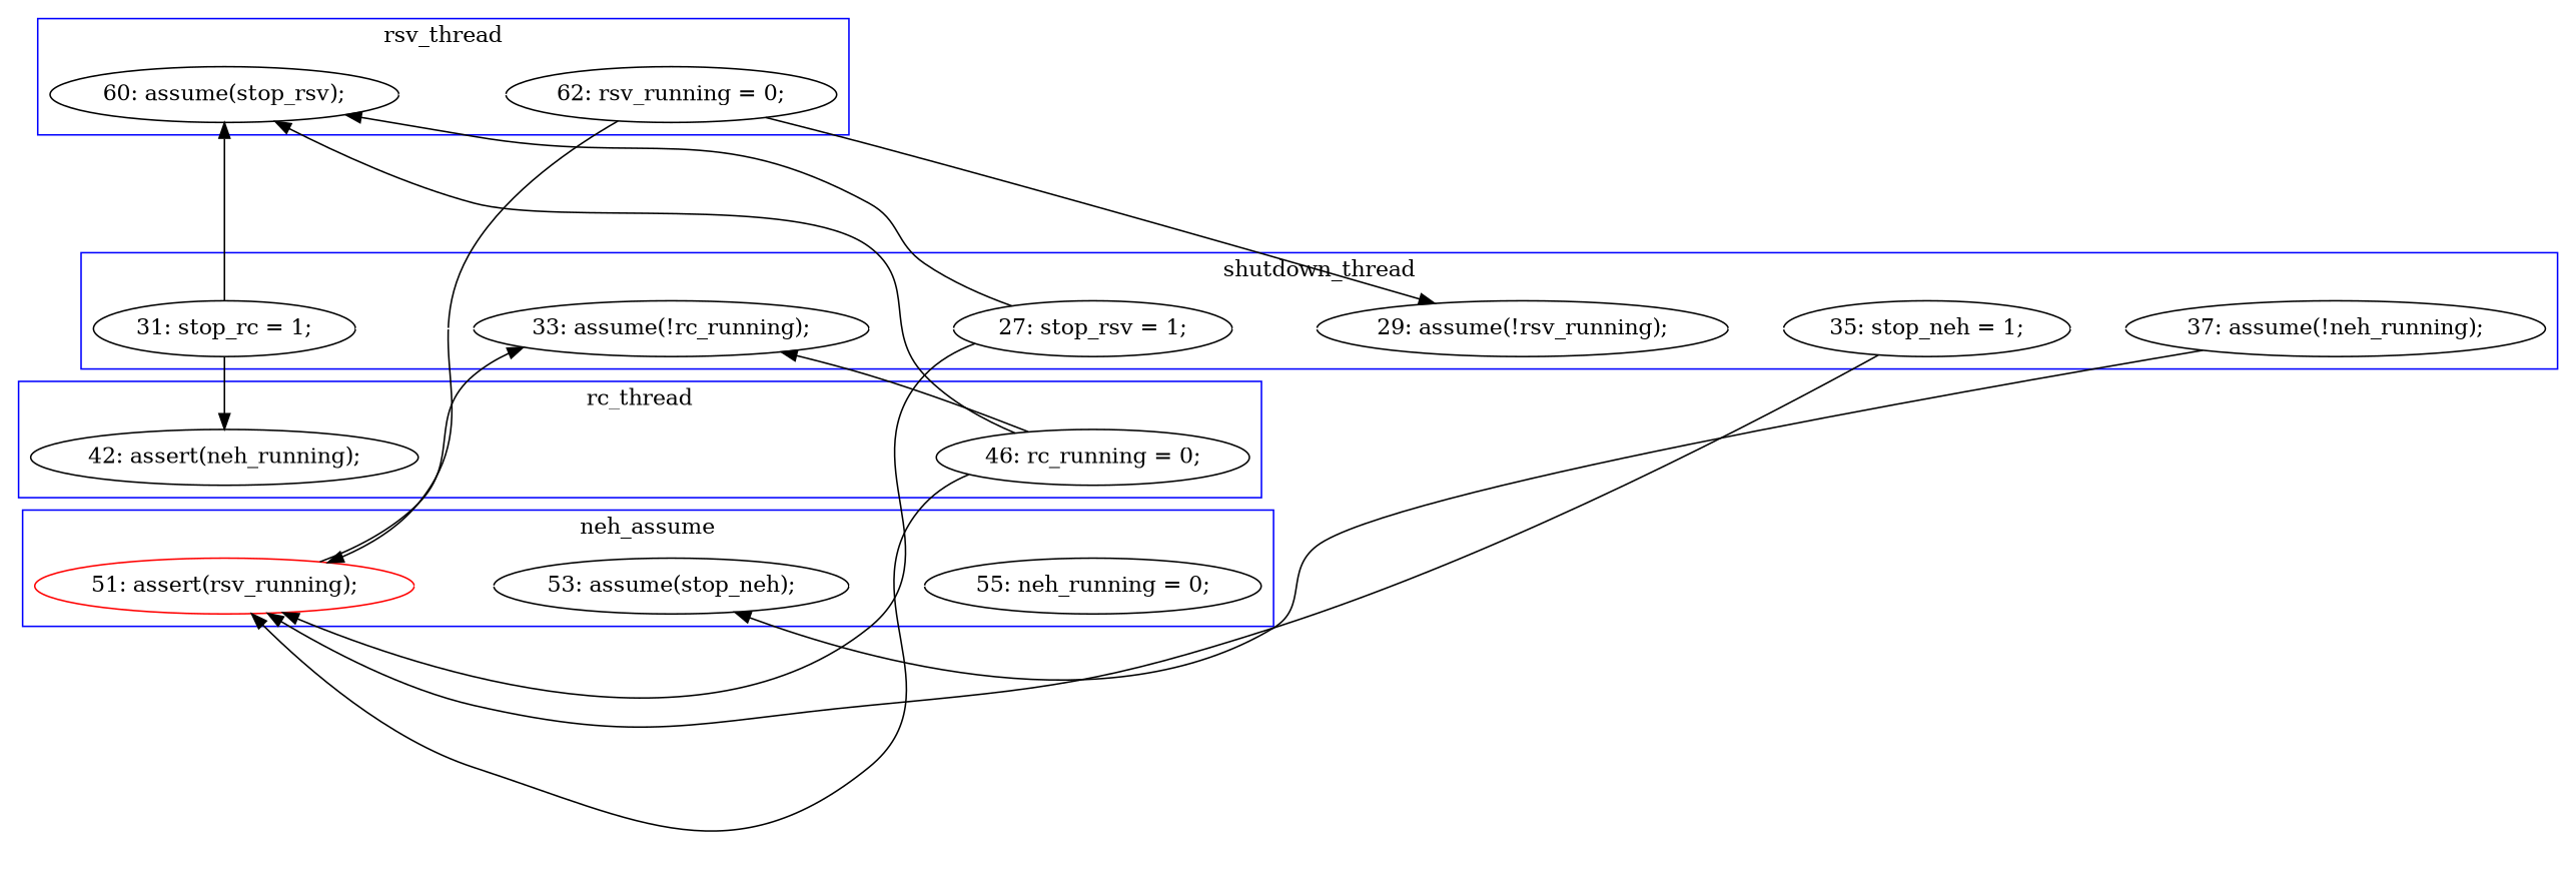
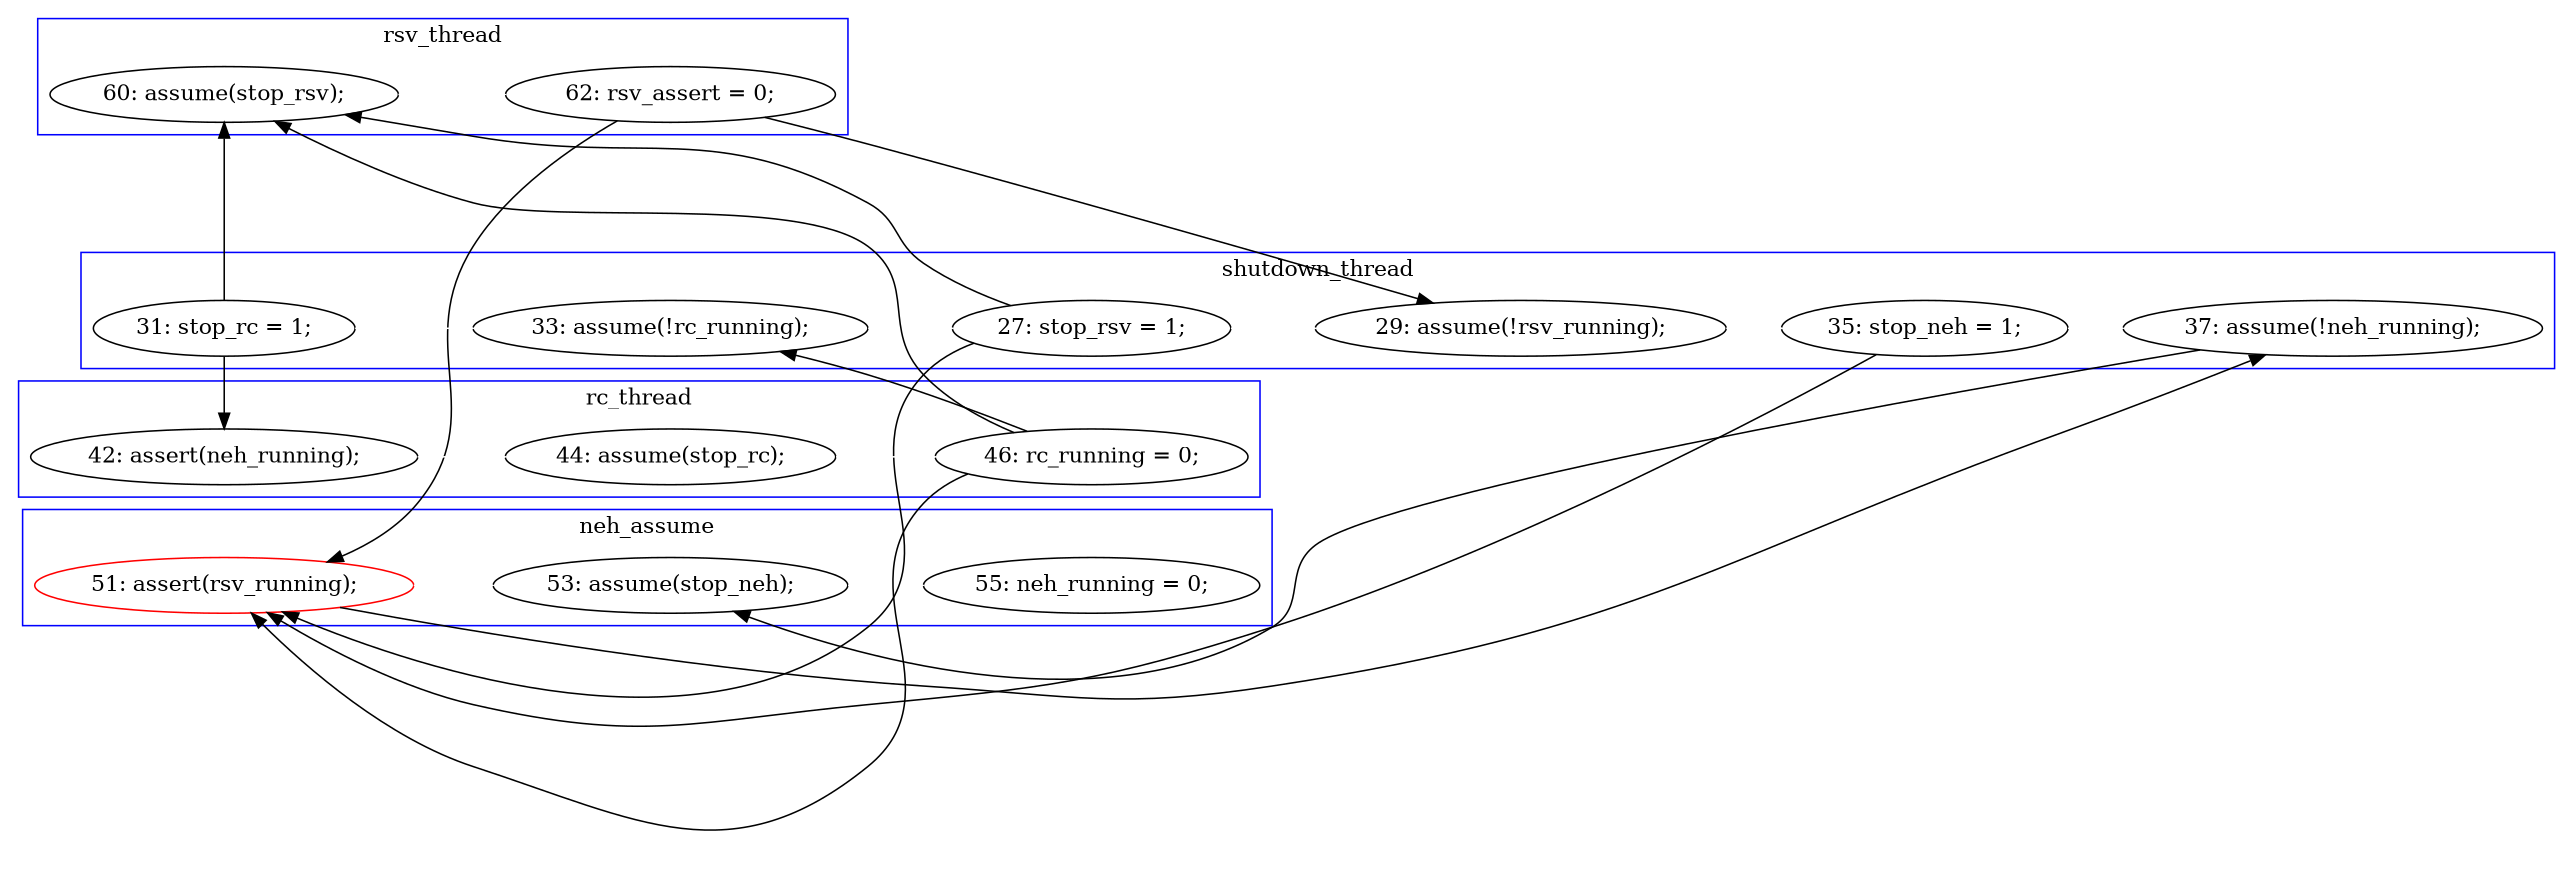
  digraph {
    rankdir=LR
    edge [color=black style=solid constraint=false]
    n1 [label="60: assume(stop_rsv);"]
-   n2 [label="62: rsv_running = 0;"]
+   n2 [label="62: rsv_assert = 0;"]
    n3 [color=red label="51: assert(rsv_running);"]
    n4 [label="53: assume(stop_neh);"]
    n5 [label="55: neh_running = 0;"]
    n6 [label="31: stop_rc = 1;"]
    n7 [label="33: assume(!rc_running);"]
    n8 [label="27: stop_rsv = 1;"]
    n9 [label="35: stop_neh = 1;"]
    n10 [label="37: assume(!neh_running);"]
    n11 [label="29: assume(!rsv_running);"]
    n12 [label="42: assert(neh_running);"]
+   n13 [label="44: assume(stop_rc);"]
    n14 [label="46: rc_running = 0;"]
    subgraph cluster_1 {
      color=blue
      label=rsv_thread
      n1
      n2
    }
    subgraph cluster_2 {
      color=blue
      label=neh_assume
      n3
      n4
      n5
    }
    subgraph cluster_3 {
      color=blue
      label=shutdown_thread
      n6
      n7
      n8
      n9
      n10
      n11
    }
    subgraph cluster_4 {
      color=blue
      label=rc_thread
      n12
+     n13
      n14
    }
    n1 -> n2 [color=white constraint=""]
    n2 -> n3
    n2 -> n11
    n3 -> n4 [color=white constraint=""]
-   n3 -> n7
+   n3 -> n10
    n4 -> n5 [color=white constraint=""]
    n6 -> n1
    n6 -> n7 [color=white constraint=""]
    n6 -> n12
    n7 -> n8 [color=white constraint=""]
    n8 -> n1
    n8 -> n3
    n8 -> n11 [color=white constraint=""]
    n9 -> n3
    n9 -> n10 [color=white constraint=""]
    n10 -> n4
    n11 -> n9 [color=white constraint=""]
+   n12 -> n13 [color=white constraint=""]
+   n13 -> n14 [color=white constraint=""]
    n14 -> n1
    n14 -> n3
    n14 -> n7
  }
